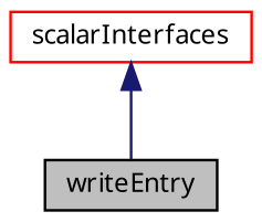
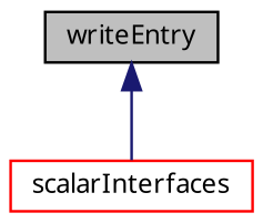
  digraph {
    rankdir=TB
    fontname="Noto Sans"
    node [fontname="Noto Sans" fontsize=10 shape=record]
    n1 [color=black fillcolor=grey75 fontcolor=black height=0.2 label=writeEntry style=filled width=0.4]
    n2 [color=red height=0.2 label=scalarInterfaces width=0.4]
-   n2 -> n1 [color=midnightblue dir=back fontname="Noto Sans" fontsize=10 labelfontname=Helvetica labelfontsize=10 style=solid]
+   n1 -> n2 [color=midnightblue dir=back fontname="Noto Sans" fontsize=10 labelfontname=Helvetica labelfontsize=10 style=solid]
  }
